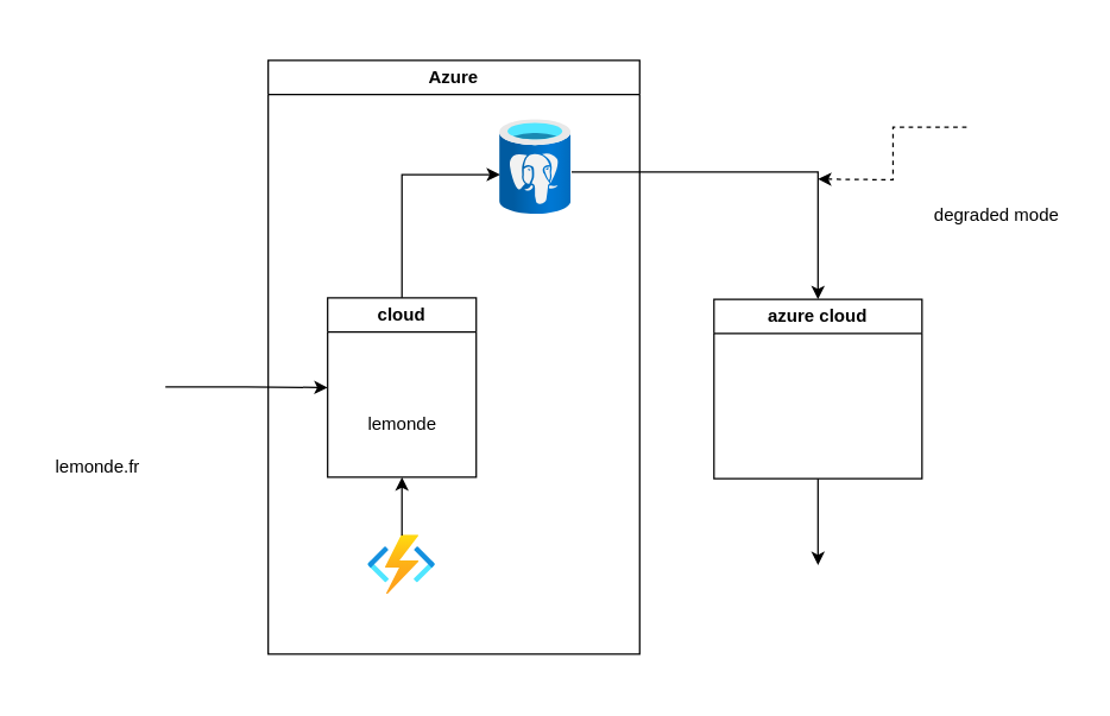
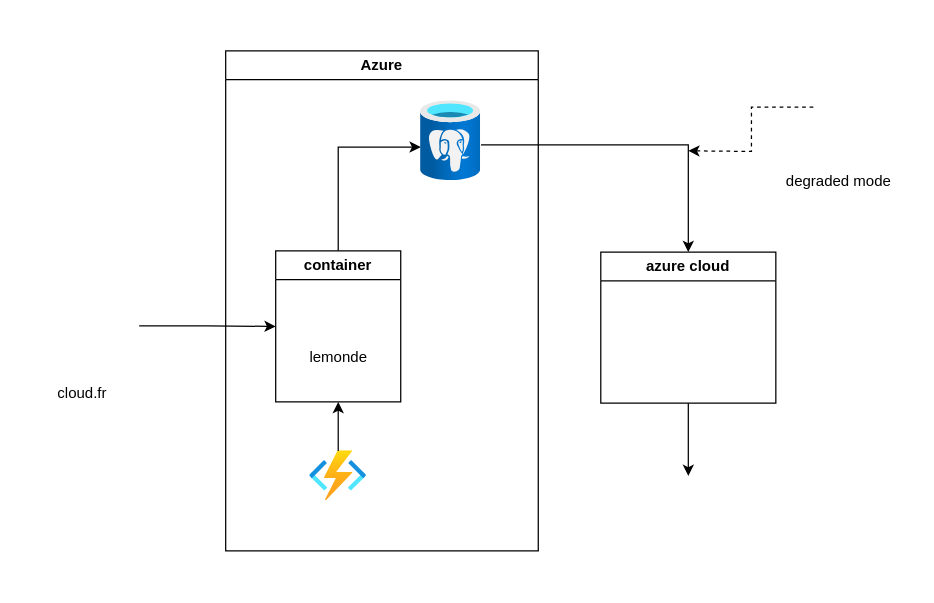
  <mxCell id="0" />
  <mxCell id="1" parent="0" />
  <mxCell id="2" value="Azure" style="swimlane;whiteSpace=wrap;html=1;startSize=23;" parent="1" vertex="1"><mxGeometry x="180" y="40" width="250" height="400" as="geometry" /></mxCell>
  <mxCell id="3" value="" style="aspect=fixed;html=1;points=[];align=center;image;fontSize=12;image=img/lib/azure2/databases/Azure_Database_PostgreSQL_Server.svg;" parent="2" vertex="1"><mxGeometry x="156" y="40" width="48" height="64" as="geometry" /></mxCell>
  <mxCell id="4" value="" style="aspect=fixed;html=1;points=[];align=center;image;fontSize=12;image=img/lib/azure2/compute/Function_Apps.svg;" parent="2" vertex="1"><mxGeometry x="67.33" y="320" width="45.33" height="40" as="geometry" /></mxCell>
- <mxCell id="5" value="cloud" style="swimlane;whiteSpace=wrap;html=1;" parent="2" vertex="1"><mxGeometry x="40.0" y="160" width="100" height="120.87" as="geometry" /></mxCell>
+ <mxCell id="5" value="container" style="swimlane;whiteSpace=wrap;html=1;" parent="2" vertex="1"><mxGeometry x="40.0" y="160" width="100" height="120.87" as="geometry" /></mxCell>
  <mxCell id="6" value="" style="shape=image;imageAspect=0;aspect=fixed;verticalLabelPosition=bottom;verticalAlign=top;image=https://upload.wikimedia.org/wikipedia/commons/thumb/c/c3/Python-logo-notext.svg/1869px-Python-logo-notext.svg.png;" parent="5" vertex="1"><mxGeometry x="31.73" y="30" width="36.54" height="40" as="geometry" /></mxCell>
  <mxCell id="7" value="lemonde" style="text;html=1;align=center;verticalAlign=middle;resizable=0;points=[];autosize=1;strokeColor=none;fillColor=none;" parent="5" vertex="1"><mxGeometry x="20.0" y="70" width="60" height="30" as="geometry" /></mxCell>
  <mxCell id="8" style="edgeStyle=orthogonalEdgeStyle;rounded=0;orthogonalLoop=1;jettySize=auto;html=1;exitX=0.5;exitY=0;exitDx=0;exitDy=0;entryX=0;entryY=0.578;entryDx=0;entryDy=0;entryPerimeter=0;" parent="2" source="5" target="3" edge="1"><mxGeometry relative="1" as="geometry" /></mxCell>
  <mxCell id="9" style="edgeStyle=orthogonalEdgeStyle;rounded=0;orthogonalLoop=1;jettySize=auto;html=1;entryX=0.5;entryY=1;entryDx=0;entryDy=0;" parent="2" source="4" target="5" edge="1"><mxGeometry relative="1" as="geometry" /></mxCell>
  <mxCell id="10" style="edgeStyle=orthogonalEdgeStyle;rounded=0;orthogonalLoop=1;jettySize=auto;html=1;exitX=1;exitY=0.5;exitDx=0;exitDy=0;entryX=0;entryY=0.5;entryDx=0;entryDy=0;" parent="1" source="11" target="5" edge="1"><mxGeometry relative="1" as="geometry" /></mxCell>
  <mxCell id="11" value="" style="shape=image;imageAspect=0;aspect=fixed;verticalLabelPosition=bottom;verticalAlign=top;image=https://e7.pngegg.com/pngimages/928/235/png-clipart-internet-world-wide-web-world-wide-web-consortium-world-wide-web-web-design-search-engine-optimization.png;" parent="1" vertex="1"><mxGeometry x="20" y="220" width="90.83" height="80" as="geometry" /></mxCell>
- <mxCell id="12" value="&lt;div&gt;lemonde.fr&lt;/div&gt;" style="text;html=1;align=center;verticalAlign=middle;resizable=0;points=[];autosize=1;strokeColor=none;fillColor=none;" parent="1" vertex="1"><mxGeometry x="25.41" y="299.13" width="80" height="30" as="geometry" /></mxCell>
+ <mxCell id="12" value="&lt;div&gt;cloud.fr&lt;/div&gt;" style="text;html=1;align=center;verticalAlign=middle;resizable=0;points=[];autosize=1;strokeColor=none;fillColor=none;" parent="1" vertex="1"><mxGeometry x="25.41" y="299.13" width="80" height="30" as="geometry" /></mxCell>
  <mxCell id="13" value="" style="shape=image;imageAspect=0;aspect=fixed;verticalLabelPosition=bottom;verticalAlign=top;image=https://img.freepik.com/free-icon/user-with-computer-monitor-bar-graphs_318-49594.jpg;" parent="1" vertex="1"><mxGeometry x="510" y="380" width="80" height="80" as="geometry" /></mxCell>
  <mxCell id="14" style="edgeStyle=orthogonalEdgeStyle;rounded=0;orthogonalLoop=1;jettySize=auto;html=1;entryX=0.5;entryY=0;entryDx=0;entryDy=0;exitX=0.5;exitY=1;exitDx=0;exitDy=0;" parent="1" source="15" target="13" edge="1"><mxGeometry relative="1" as="geometry" /></mxCell>
  <mxCell id="15" value="azure cloud" style="swimlane;whiteSpace=wrap;html=1;" parent="1" vertex="1"><mxGeometry x="480" y="201" width="140" height="120.87" as="geometry" /></mxCell>
  <mxCell id="16" value="" style="shape=image;imageAspect=0;aspect=fixed;verticalLabelPosition=bottom;verticalAlign=top;image=https://upload.wikimedia.org/wikipedia/commons/thumb/c/c3/Python-logo-notext.svg/1869px-Python-logo-notext.svg.png;" parent="15" vertex="1"><mxGeometry x="51.73" y="39" width="36.54" height="40" as="geometry" /></mxCell>
  <mxCell id="17" style="edgeStyle=orthogonalEdgeStyle;rounded=0;orthogonalLoop=1;jettySize=auto;html=1;entryX=0.5;entryY=0;entryDx=0;entryDy=0;exitX=1.004;exitY=0.552;exitDx=0;exitDy=0;exitPerimeter=0;" parent="1" source="3" target="15" edge="1"><mxGeometry relative="1" as="geometry" /></mxCell>
  <mxCell id="18" value="" style="shape=image;verticalLabelPosition=bottom;labelBackgroundColor=default;verticalAlign=top;aspect=fixed;imageAspect=0;image=https://swimburger.net/media/ppnn3pcl/azure.png;" parent="1" vertex="1"><mxGeometry x="170" y="20" width="50" height="50" as="geometry" /></mxCell>
  <mxCell id="19" value="" style="shape=image;imageAspect=0;aspect=fixed;verticalLabelPosition=bottom;verticalAlign=top;image=https://d25hn4jiqx5f7l.cloudfront.net/companies/logos/medium/streamlit_1614817555.png?1614817555;" parent="1" vertex="1"><mxGeometry x="590" y="180" width="72.73" height="40" as="geometry" /></mxCell>
  <mxCell id="20" style="edgeStyle=orthogonalEdgeStyle;rounded=0;orthogonalLoop=1;jettySize=auto;html=1;exitX=0;exitY=0.5;exitDx=0;exitDy=0;dashed=1;" edge="1" parent="1" source="21"><mxGeometry relative="1" as="geometry"><mxPoint x="550" y="120" as="targetPoint" /></mxGeometry></mxCell>
  <mxCell id="21" value="" style="shape=image;html=1;verticalAlign=top;verticalLabelPosition=bottom;labelBackgroundColor=#ffffff;imageAspect=0;aspect=fixed;image=https://cdn1.iconfinder.com/data/icons/bootstrap-vol-3/16/filetype-csv-128.png" vertex="1" parent="1"><mxGeometry x="650" y="50" width="70" height="70" as="geometry" /></mxCell>
  <mxCell id="22" value="&lt;div&gt;degraded mode&lt;/div&gt;" style="text;html=1;align=center;verticalAlign=middle;resizable=0;points=[];autosize=1;strokeColor=none;fillColor=none;" vertex="1" parent="1"><mxGeometry x="615" y="130" width="110" height="30" as="geometry" /></mxCell>
